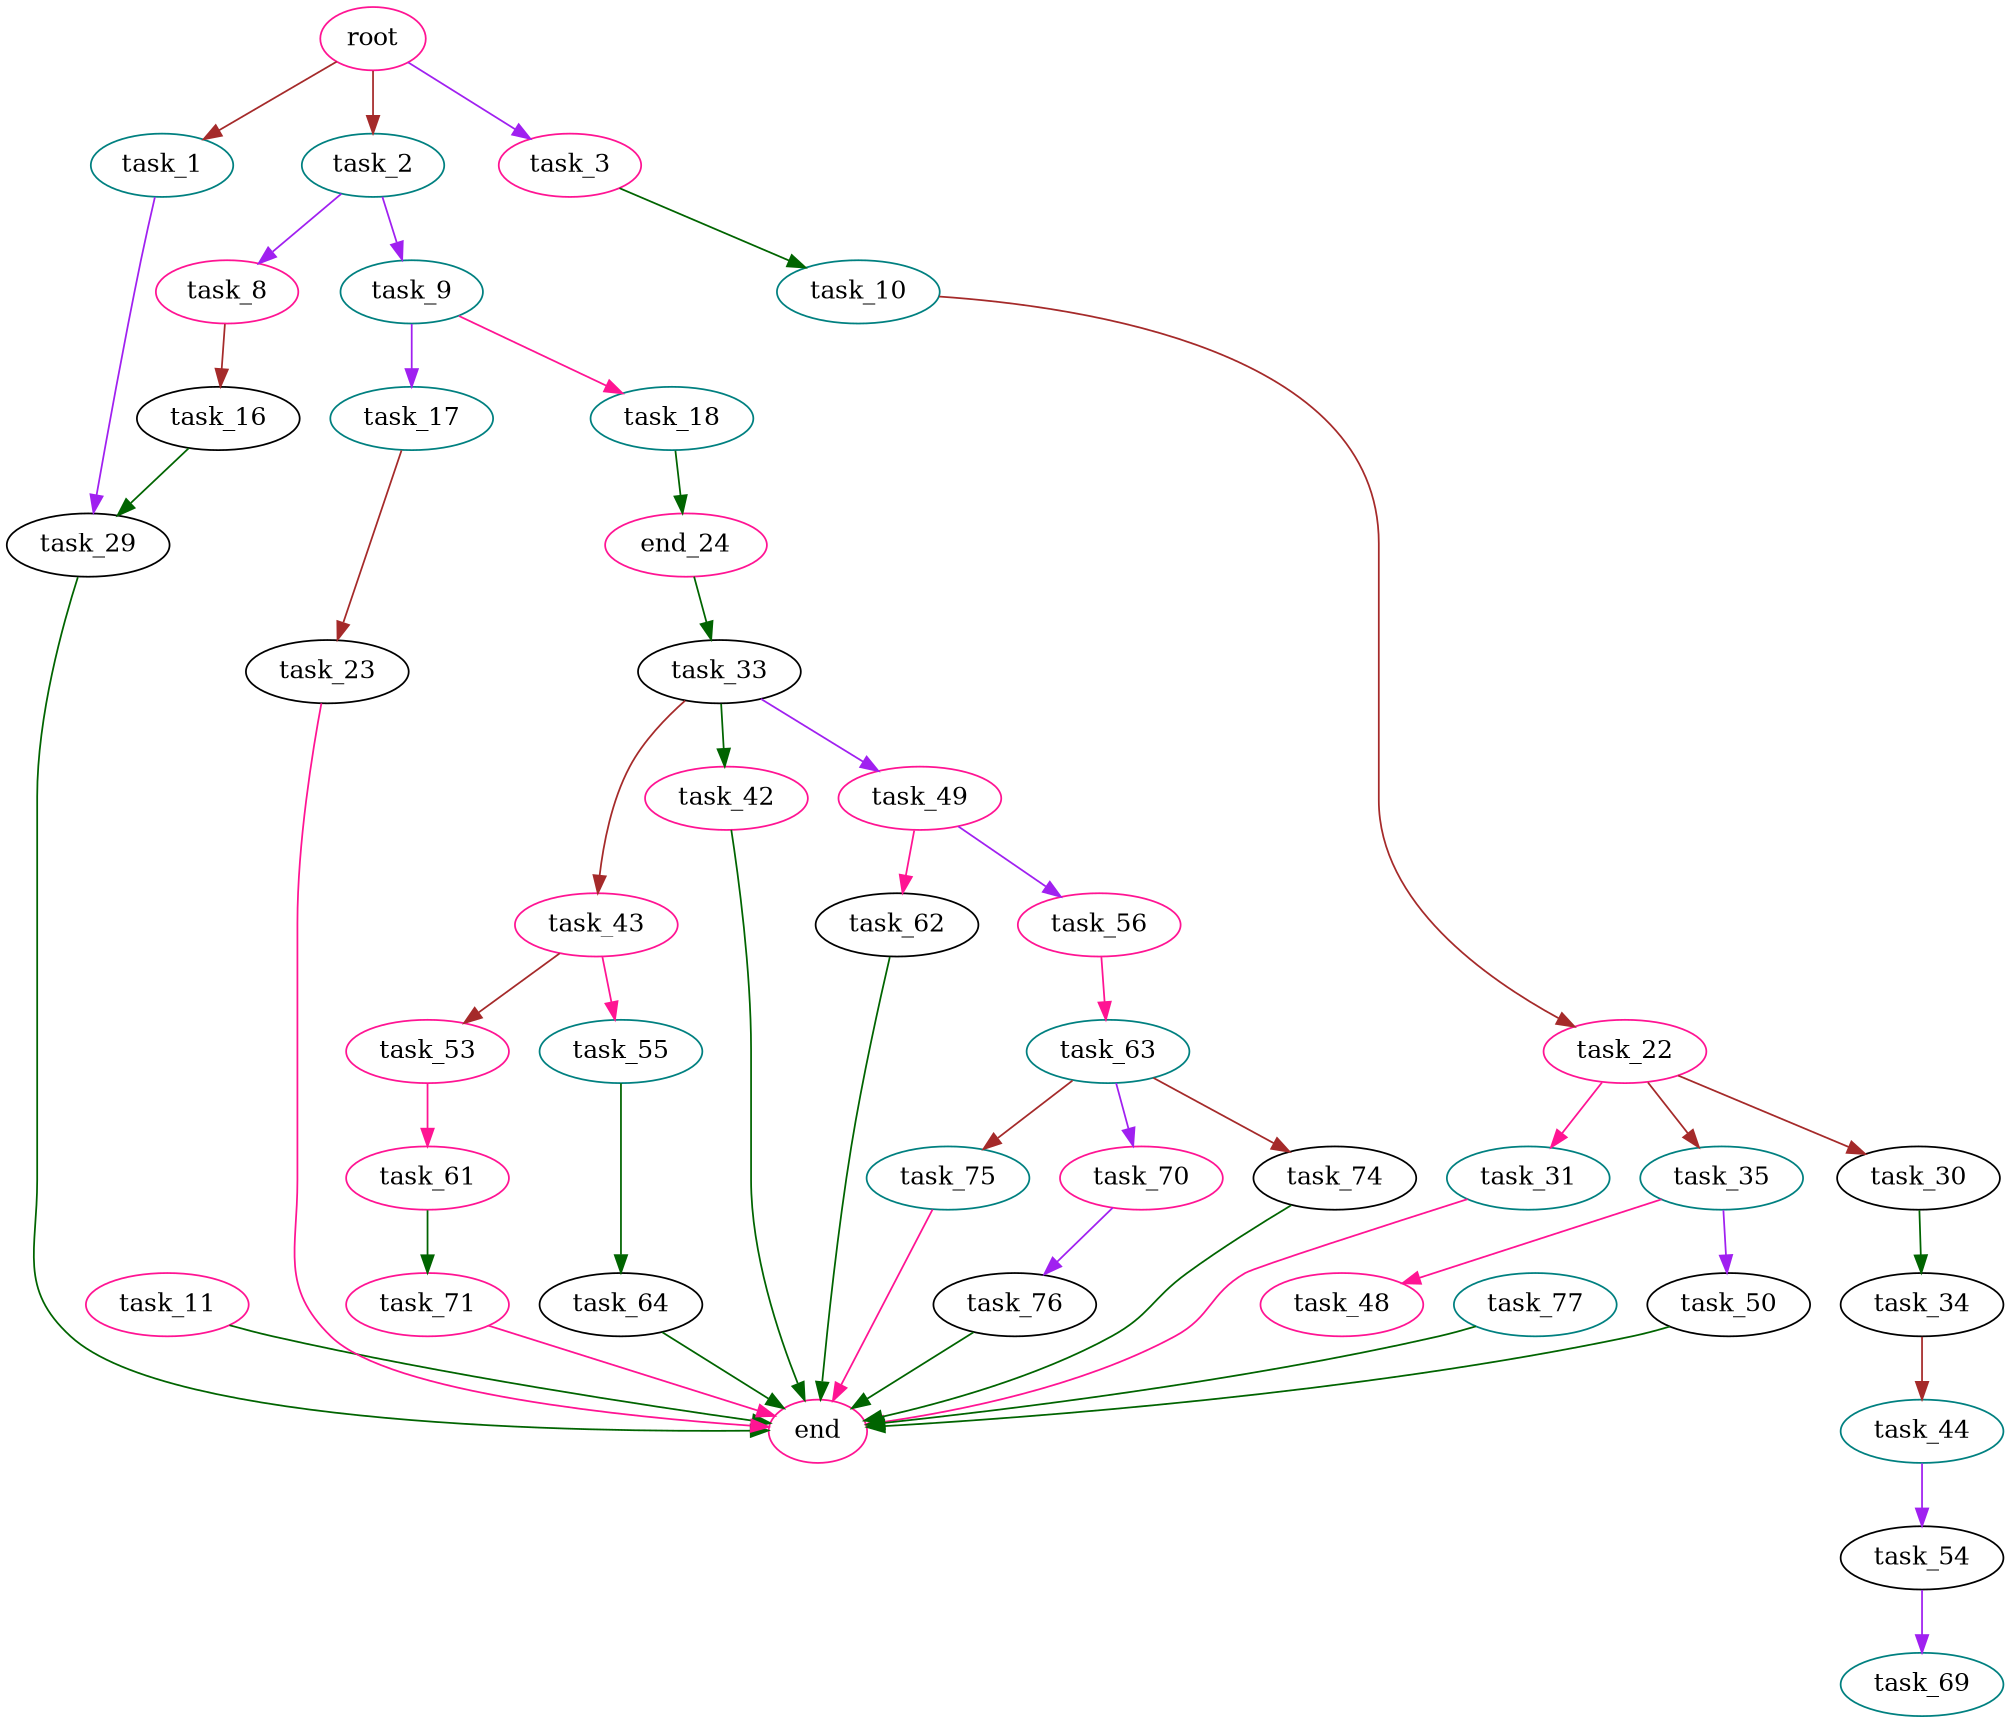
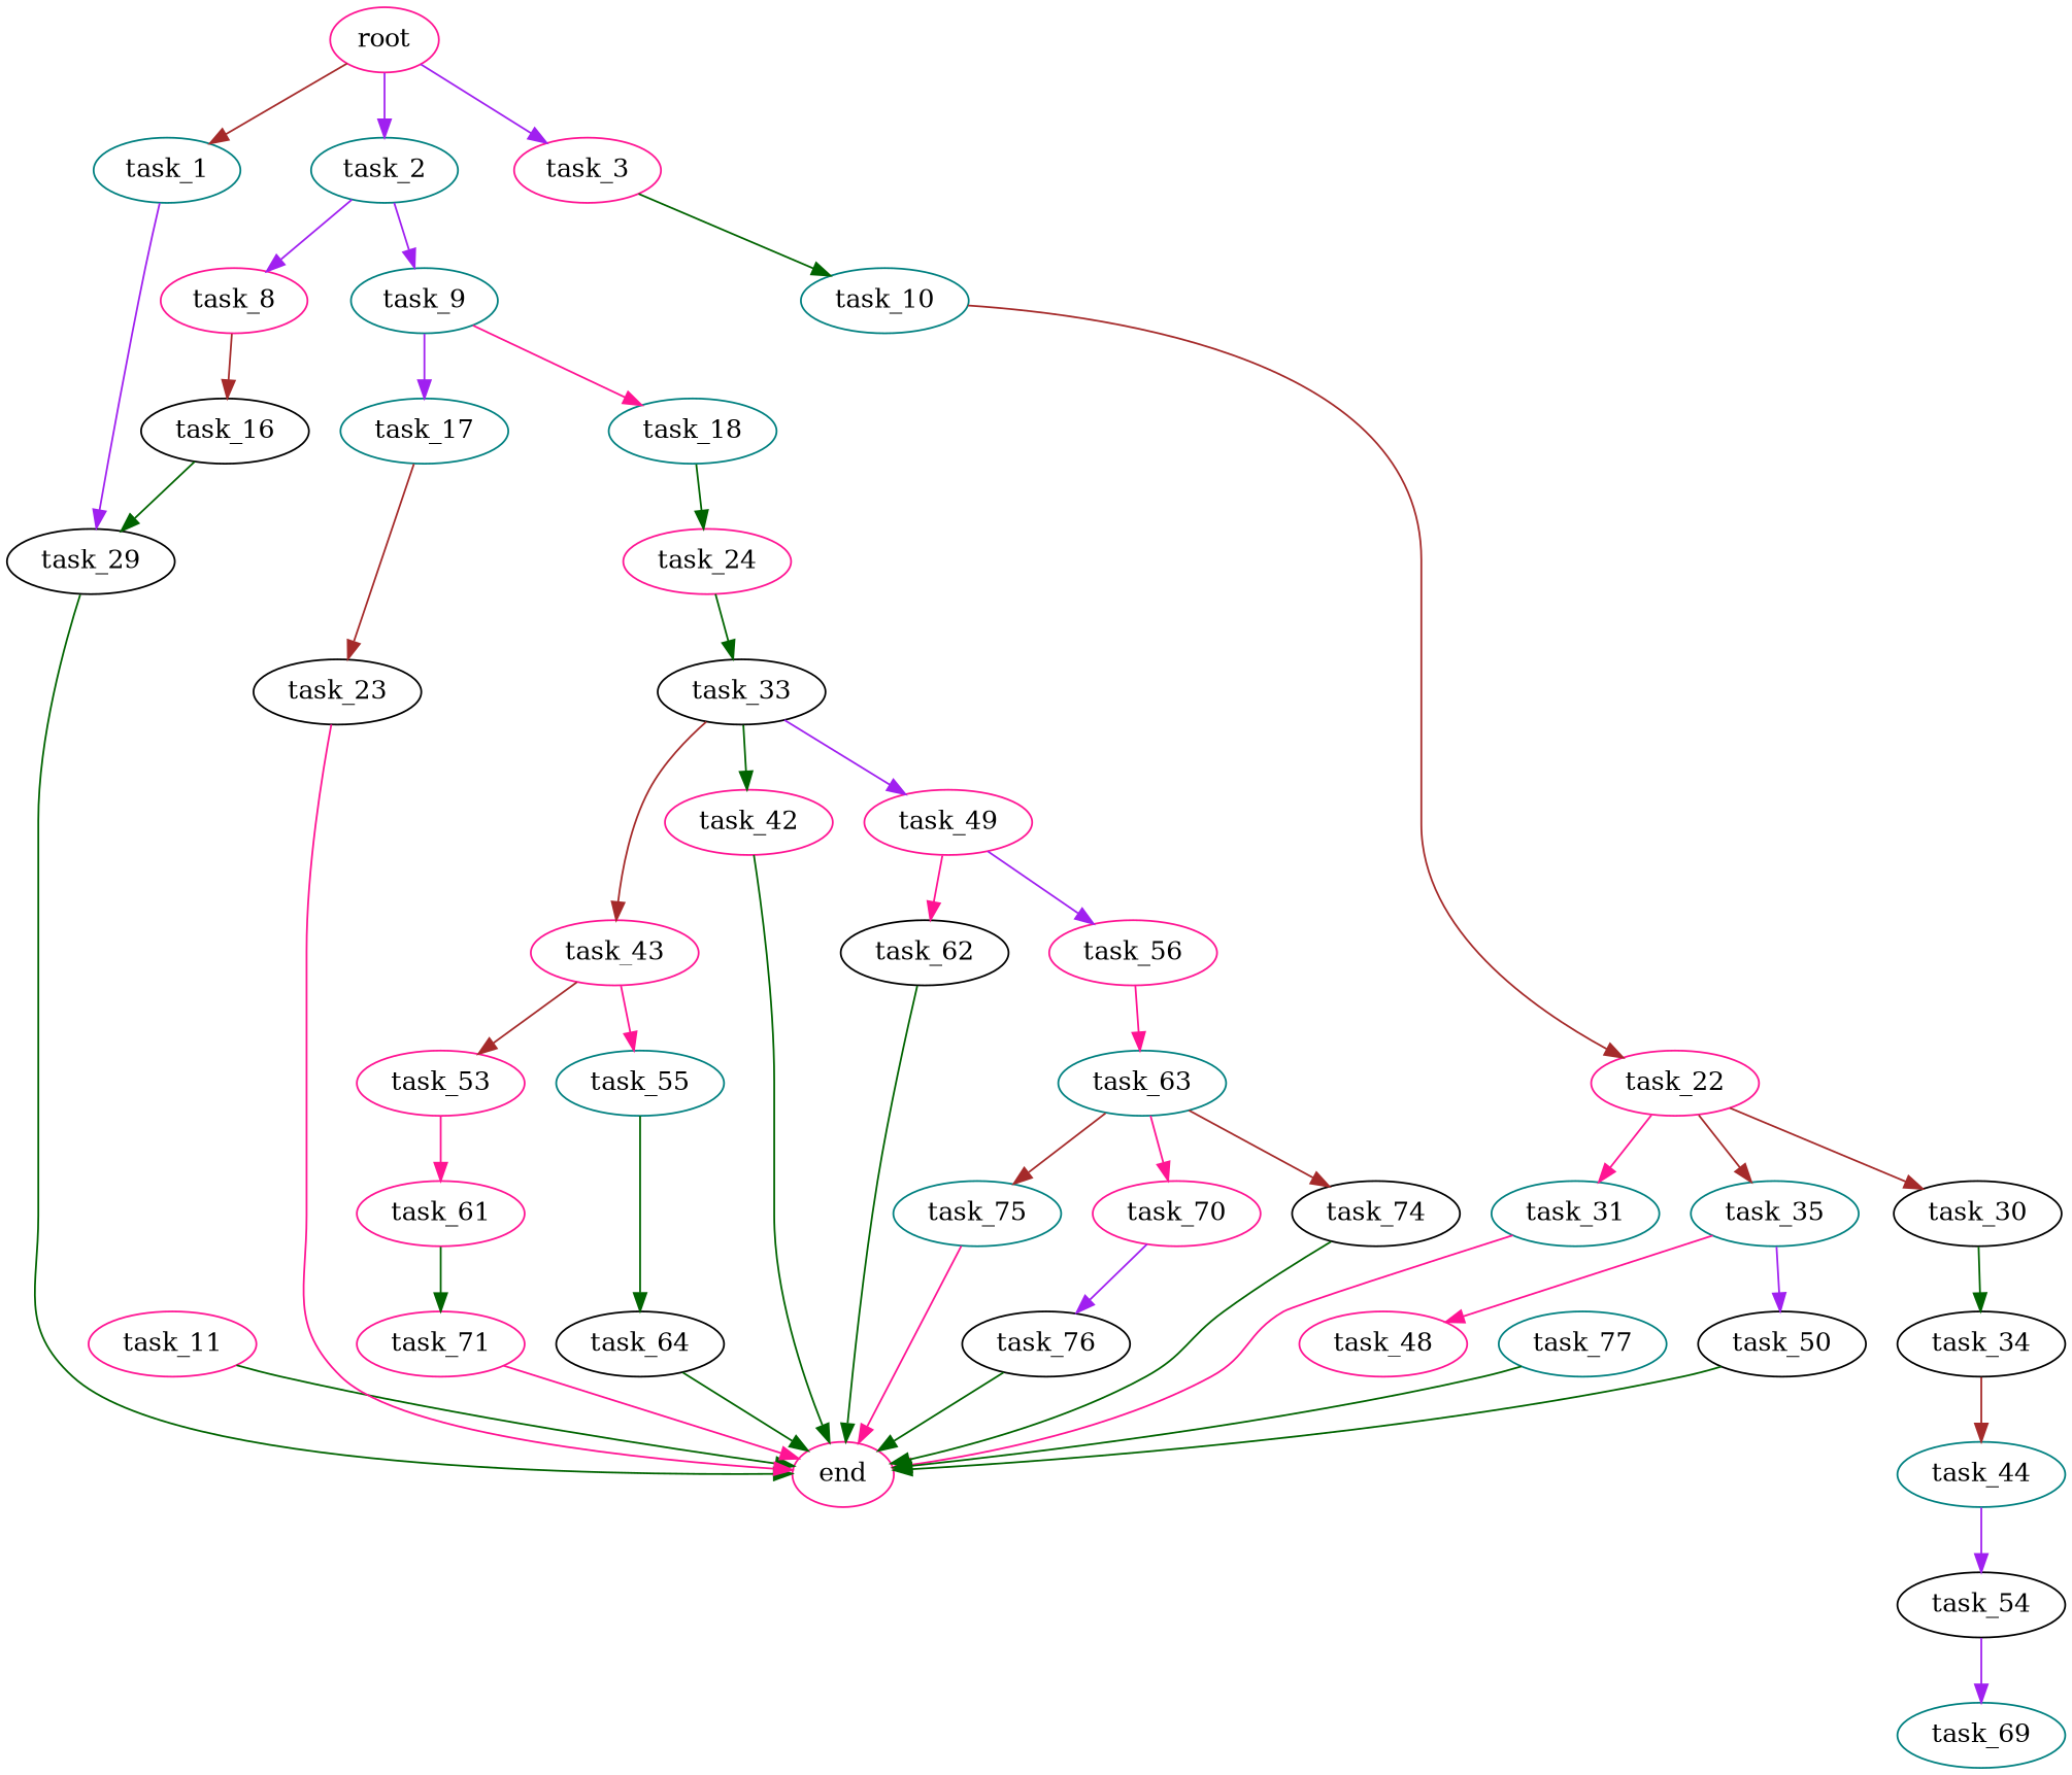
  digraph {
    node [color=deeppink]
    edge [color=darkgreen]
    task_1 [color=teal]
    root
    task_2 [color=teal]
    task_3
    task_29 [color=black]
    task_8
    task_9 [color=teal]
    task_10 [color=teal]
    task_11
    end
    task_16 [color=black]
    task_17 [color=teal]
    task_18 [color=teal]
    task_22
    task_23 [color=black]
-   task_24 [label=end_24]
+   task_24
    task_30 [color=black]
    task_31 [color=teal]
    task_35 [color=teal]
    task_33 [color=black]
    task_34 [color=black]
    task_48
    task_50 [color=black]
    task_42
    task_43
    task_49
    task_44 [color=teal]
    task_53
    task_55 [color=teal]
    task_56
    task_62 [color=black]
    task_54 [color=black]
    task_61
    task_64 [color=black]
    task_69 [color=teal]
    task_63 [color=teal]
    task_71
    task_70
    task_74 [color=black]
    task_75 [color=teal]
    task_76 [color=black]
    task_77 [color=teal]
    task_1 -> task_29 [color=purple]
    root -> task_1 [color=brown]
-   root -> task_2 [color=brown]
+   root -> task_2 [color=purple]
    root -> task_3 [color=purple]
    task_2 -> task_8 [color=purple]
    task_2 -> task_9 [color=purple]
    task_3 -> task_10
    task_29 -> end
    task_8 -> task_16 [color=brown]
    task_9 -> task_17 [color=purple]
    task_9 -> task_18 [color=deeppink]
    task_10 -> task_22 [color=brown]
    task_11 -> end
    task_16 -> task_29
    task_17 -> task_23 [color=brown]
    task_18 -> task_24
    task_22 -> task_30 [color=brown]
    task_22 -> task_31 [color=deeppink]
    task_22 -> task_35 [color=brown]
    task_23 -> end [color=deeppink]
    task_24 -> task_33
    task_30 -> task_34
    task_31 -> end [color=deeppink]
    task_35 -> task_48 [color=deeppink]
    task_35 -> task_50 [color=purple]
    task_33 -> task_42
    task_33 -> task_43 [color=brown]
    task_33 -> task_49 [color=purple]
    task_34 -> task_44 [color=brown]
    task_50 -> end
    task_42 -> end
    task_43 -> task_53 [color=brown]
    task_43 -> task_55 [color=deeppink]
    task_49 -> task_56 [color=purple]
    task_49 -> task_62 [color=deeppink]
    task_44 -> task_54 [color=purple]
    task_53 -> task_61 [color=deeppink]
    task_55 -> task_64
    task_56 -> task_63 [color=deeppink]
    task_62 -> end
    task_54 -> task_69 [color=purple]
    task_61 -> task_71
    task_64 -> end
-   task_63 -> task_70 [color=purple]
+   task_63 -> task_70 [color=deeppink]
    task_63 -> task_74 [color=brown]
    task_63 -> task_75 [color=brown]
    task_71 -> end [color=deeppink]
    task_70 -> task_76 [color=purple]
    task_74 -> end
    task_75 -> end [color=deeppink]
    task_76 -> end
    task_77 -> end
  }
